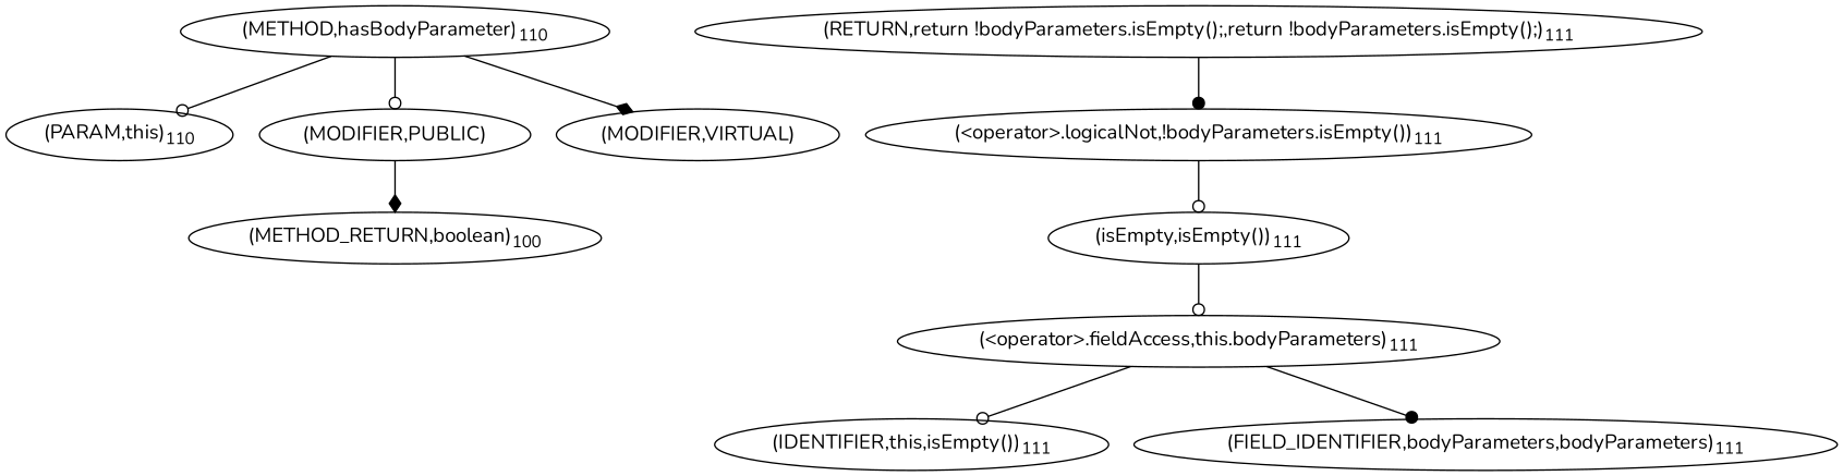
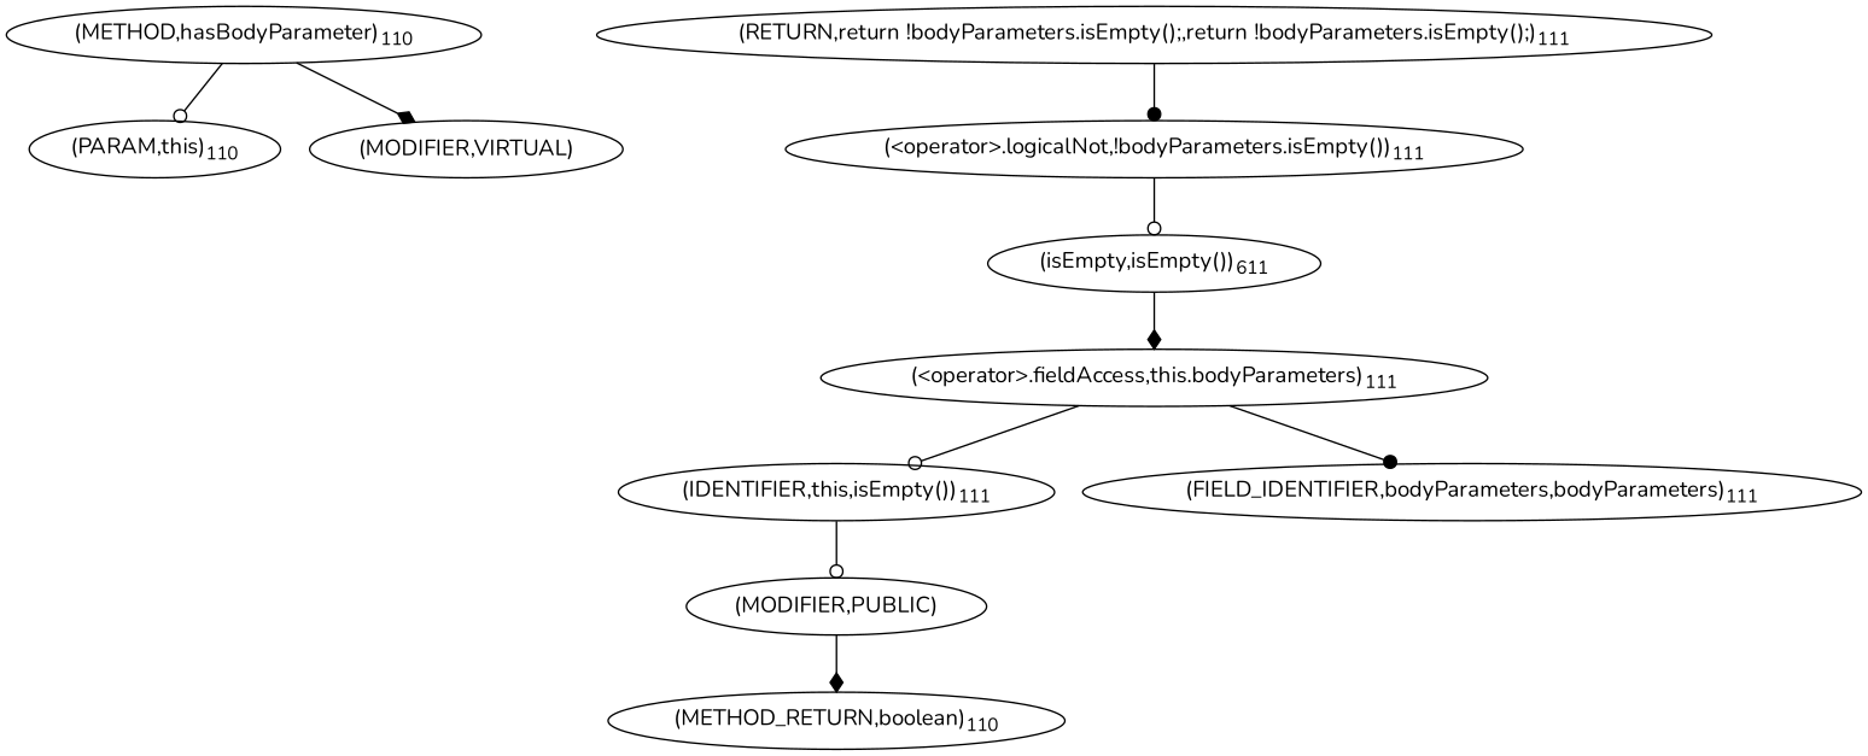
  digraph {
    fontname=Nunito
    node [fontname=Nunito]
    edge [arrowhead=odot fontname=Nunito]
    n1 [label=<(METHOD,hasBodyParameter)<SUB>110</SUB>>]
    n2 [label=<(PARAM,this)<SUB>110</SUB>>]
    n3 [label=<(MODIFIER,PUBLIC)>]
    n4 [label=<(MODIFIER,VIRTUAL)>]
-   n5 [label=<(METHOD_RETURN,boolean)<SUB>100</SUB>>]
+   n5 [label=<(METHOD_RETURN,boolean)<SUB>110</SUB>>]
    n6 [label=<(RETURN,return !bodyParameters.isEmpty();,return !bodyParameters.isEmpty();)<SUB>111</SUB>>]
    n7 [label=<(&lt;operator&gt;.logicalNot,!bodyParameters.isEmpty())<SUB>111</SUB>>]
-   n8 [label=<(isEmpty,isEmpty())<SUB>111</SUB>>]
+   n8 [label=<(isEmpty,isEmpty())<SUB>611</SUB>>]
    n9 [label=<(&lt;operator&gt;.fieldAccess,this.bodyParameters)<SUB>111</SUB>>]
    n10 [label=<(IDENTIFIER,this,isEmpty())<SUB>111</SUB>>]
    n11 [label=<(FIELD_IDENTIFIER,bodyParameters,bodyParameters)<SUB>111</SUB>>]
    n1 -> n2
-   n1 -> n3
+   n10 -> n3
    n1 -> n4 [arrowhead=diamond]
    n3 -> n5 [arrowhead=diamond]
    n6 -> n7 [arrowhead=dot]
    n7 -> n8
-   n8 -> n9
+   n8 -> n9 [arrowhead=diamond]
    n9 -> n10
    n9 -> n11 [arrowhead=dot]
  }
